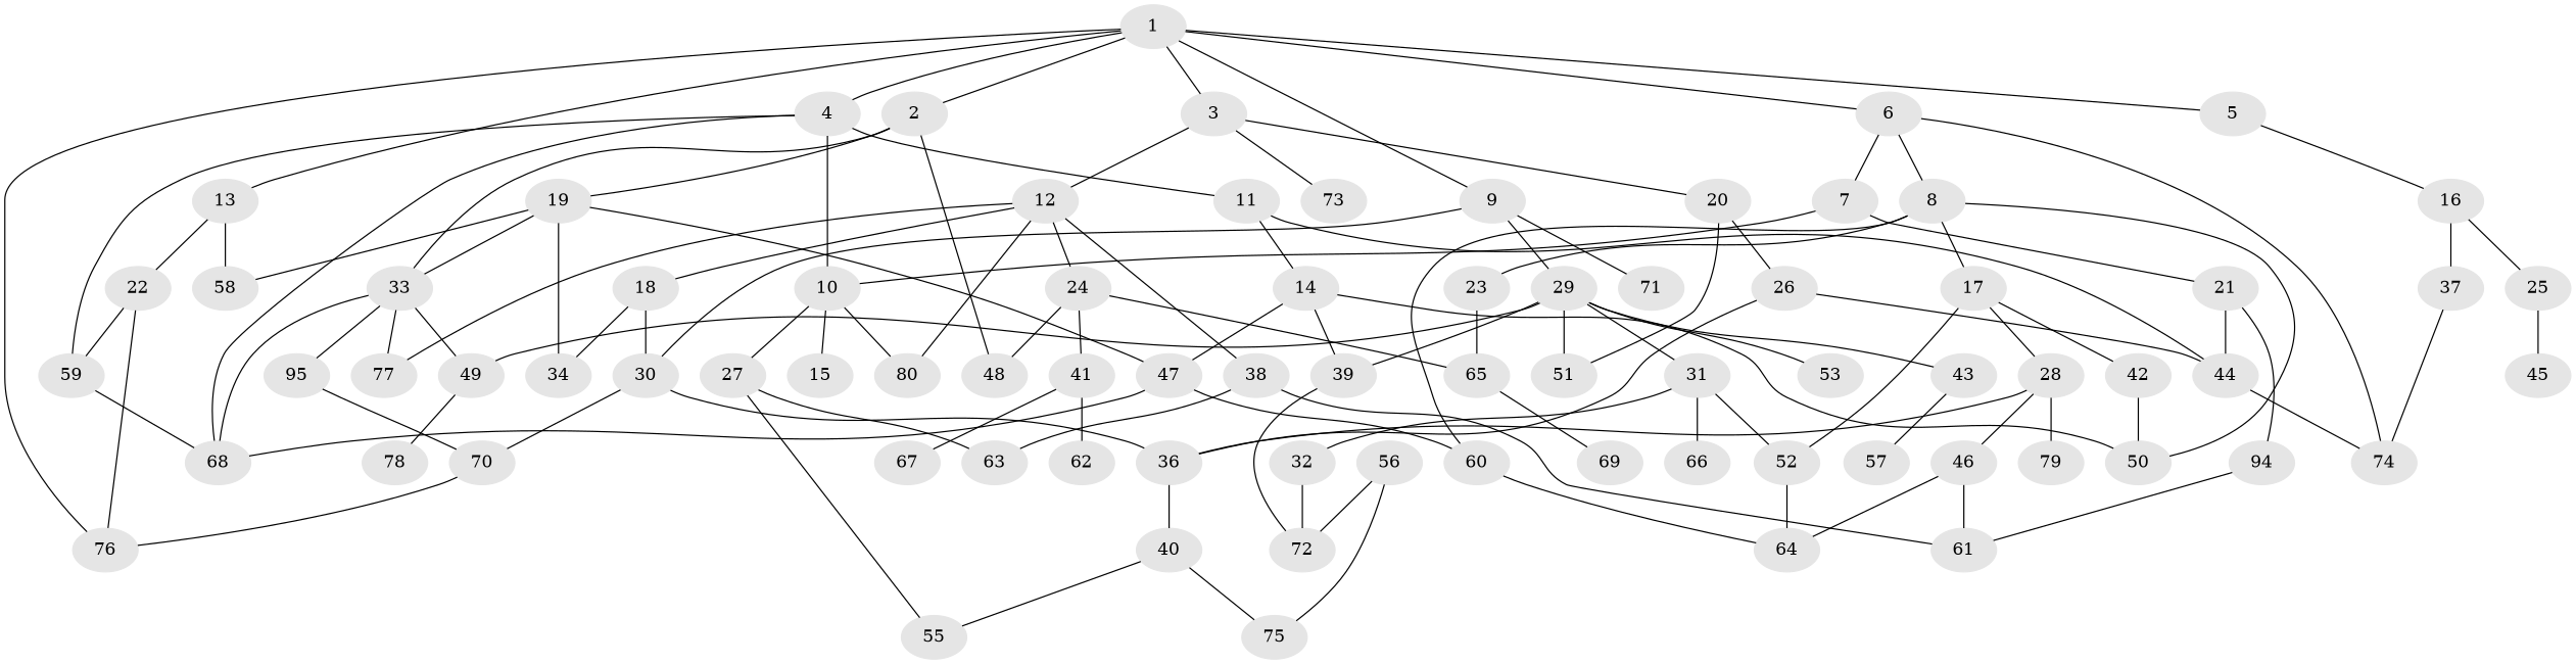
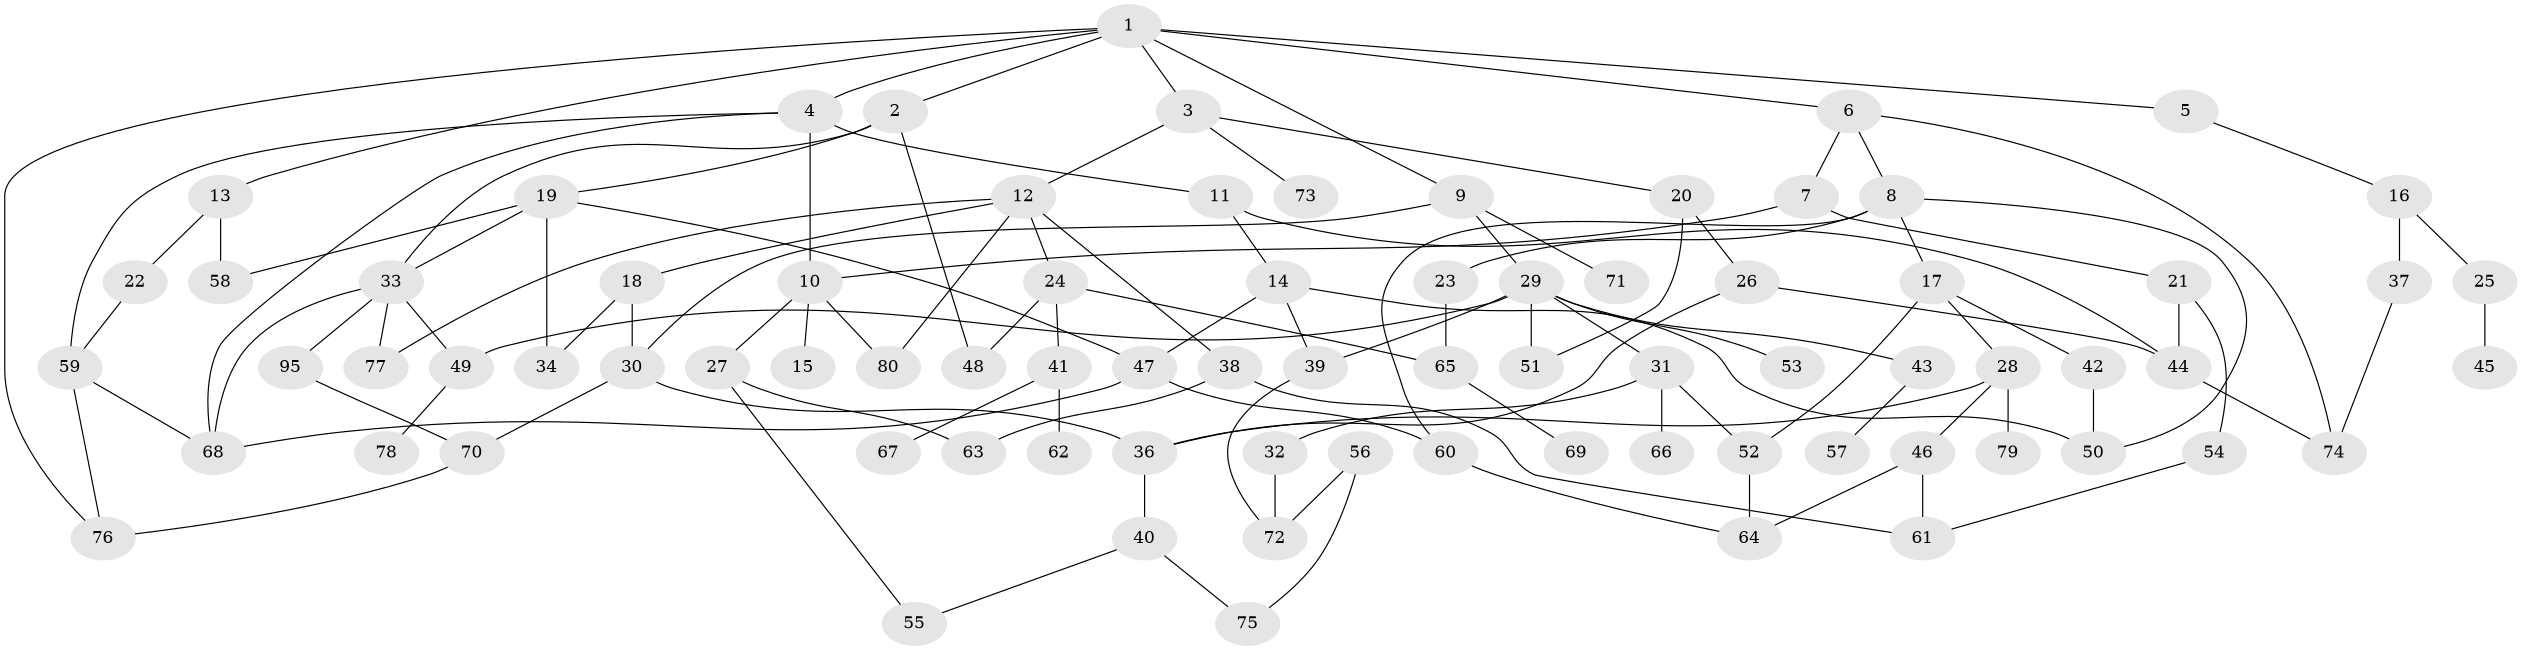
  graph {
    node [color=gray90 style=filled]
    1
    2
    3
    4
    5
    6
    9
    13
    76
    19
    33
    48
    12
    20
    73
    10
    11
    59
    68
    16
    7
    8
    74
    29
    30
    71
    22
    58
    47
    34
    77
    49
    n33 [label=95]
    80
    18
    24
    38
    26
    51
    15
    27
    14
    44
    25
    37
    21
    17
    23
    50
    60
-   54 [label=94]
+   54
    28
    42
    52
    65
    64
    39
    31
    53
    43
    36
    70
    55
    63
    41
    61
    72
    45
    46
    79
    69
    62
    67
    40
    32
    66
    78
    75
    57
    56
    1 -- 2
    1 -- 3
    1 -- 4
    1 -- 5
    1 -- 6
    1 -- 9
    1 -- 13
    1 -- 76
    2 -- 19
    2 -- 33
    2 -- 48
    3 -- 12
    3 -- 20
    3 -- 73
    4 -- 10
    4 -- 11
    4 -- 59
    4 -- 68
    5 -- 16
    6 -- 7
    6 -- 8
    6 -- 74
    9 -- 29
    9 -- 30
    9 -- 71
    13 -- 22
    13 -- 58
    19 -- 33
    19 -- 58
    19 -- 47
    19 -- 34
    33 -- 68
    33 -- 77
    33 -- 49
    33 -- n33
    12 -- 77
    12 -- 80
    12 -- 18
    12 -- 24
    12 -- 38
    20 -- 26
    20 -- 51
    10 -- 80
    10 -- 15
    10 -- 27
    11 -- 14
    11 -- 44
-   22 -- 76
+   59 -- 76
    59 -- 68
    16 -- 25
    16 -- 37
    7 -- 10
    7 -- 21
    8 -- 17
    8 -- 23
    8 -- 50
    8 -- 60
    29 -- 49
    29 -- 51
    29 -- 39
    29 -- 31
    29 -- 53
    29 -- 43
    30 -- 36
    30 -- 70
    22 -- 59
    47 -- 68
    47 -- 60
    49 -- 78
    n33 -- 70
    18 -- 30
    18 -- 34
    24 -- 48
    24 -- 65
    24 -- 41
    38 -- 63
    38 -- 61
    26 -- 44
    26 -- 36
    27 -- 55
    27 -- 63
    14 -- 47
    14 -- 50
    14 -- 39
    44 -- 74
    25 -- 45
    37 -- 74
    21 -- 44
    21 -- 54
    17 -- 28
    17 -- 42
    17 -- 52
    23 -- 65
    60 -- 64
    54 -- 61
    28 -- 36
    28 -- 46
    28 -- 79
    42 -- 50
    52 -- 64
    65 -- 69
    39 -- 72
    31 -- 52
    31 -- 32
    31 -- 66
    43 -- 57
    36 -- 40
    70 -- 76
    41 -- 62
    41 -- 67
    46 -- 64
    46 -- 61
    40 -- 55
    40 -- 75
    32 -- 72
    56 -- 72
    56 -- 75
  }
